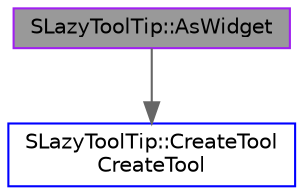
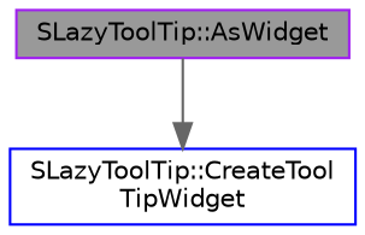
  digraph {
    rankdir=TB
    node [fontname=Helvetica fontsize=10 shape=box style=filled]
    n1 [color=purple fillcolor=grey60 fontcolor=black height=0.2 label="SLazyToolTip::AsWidget" width=0.4]
-   n2 [color=blue fillcolor=white height=0.2 label="SLazyToolTip::CreateTool\lCreateTool" width=0.4]
+   n2 [color=blue fillcolor=white height=0.2 label="SLazyToolTip::CreateTool\lTipWidget" width=0.4]
    n1 -> n2 [color=gray40 fontname=Helvetica fontsize=10 labelfontname=Helvetica labelfontsize=10 style=solid arrowhead=normal]
  }
